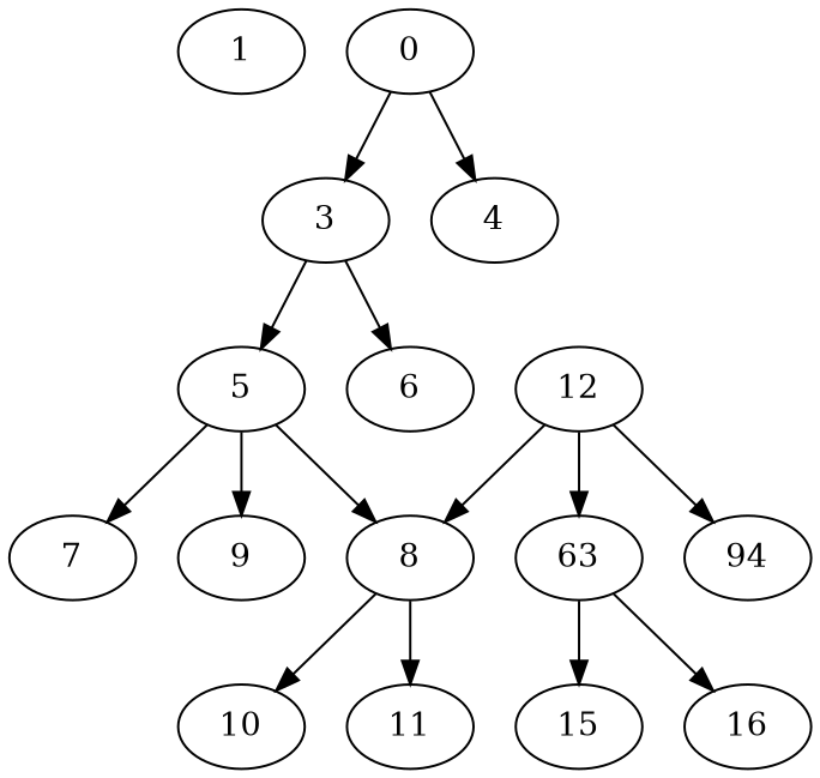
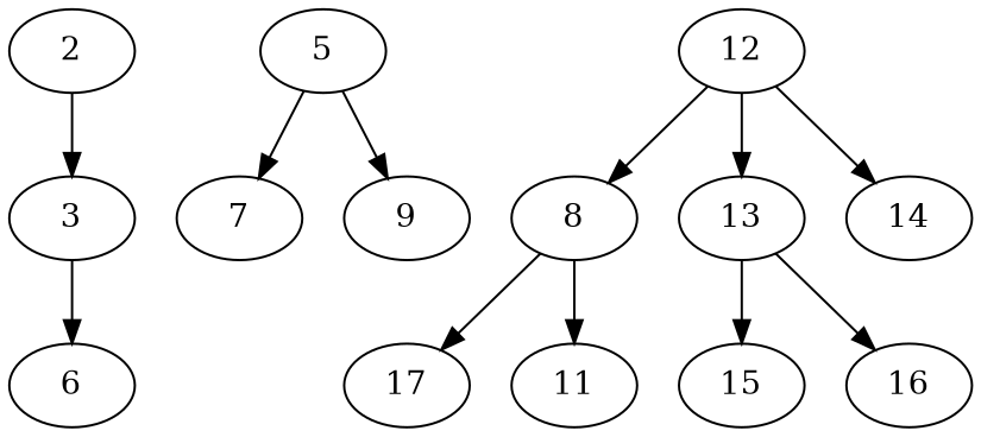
  digraph {
    node [alpha=0.09]
-   1 [alpha=0.19 expect_size=128842632631857984]
-   2 [alpha=0.05 expect_size=141414783623124 label=0]
+   2 [alpha=0.05 expect_size=141414783623124]
    3 [alpha=0.18 expect_size=17790841235477364736]
-   4 [alpha=0.10 expect_size=1921250895022638]
    5 [expect_size=1733263724614500]
    6 [expect_size=16186017386454544]
    7 [alpha=0.18 expect_size=11790478937648970]
    8 [alpha=0.15 expect_size=449425609483192]
    9 [alpha=0.03 expect_size=603270727689924]
-   10 [alpha=0.03 expect_size=177442643909099388928]
+   10 [alpha=0.03 expect_size=177442643909099388928 label=17]
    11 [alpha=0.13 expect_size=42780415913941304]
    12 [alpha=0.08 expect_size=29485771387773636]
-   13 [expect_size=49346993886544344 label=63]
-   14 [alpha=0.03 expect_size=426193057649473 label=94]
+   13 [expect_size=49346993886544344]
+   14 [alpha=0.03 expect_size=426193057649473]
    15 [alpha=0.03 expect_size=3618809718954262528]
    16 [expect_size=486290541012336]
    2 -> 3
-   2 -> 4
-   3 -> 5
    3 -> 6
    5 -> 7
-   5 -> 8
    5 -> 9
    8 -> 10
    8 -> 11
    12 -> 8
    12 -> 13
    12 -> 14
    13 -> 15
    13 -> 16
  }
